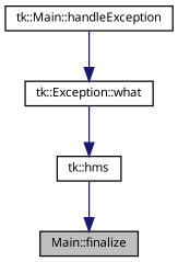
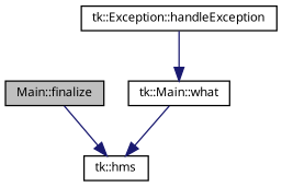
  digraph {
    rankdir=TB
    node [color=black fontname="sans-serif" fontsize=9 shape=record]
    edge [color=midnightblue fontname="sans-serif" fontsize=9 labelfontname="sans-serif" labelfontsize=9 style=solid]
    n1 [fillcolor=grey75 fontcolor=black height=0.2 label="Main::finalize" style=filled width=0.4]
    n2 [height=0.2 label="tk::hms" width=0.4]
-   n3 [height=0.2 label="tk::Main::handleException" width=0.4]
-   n4 [height=0.2 label="tk::Exception::what" width=0.4]
-   n2 -> n1
+   n3 [height=0.2 label="tk::Exception::handleException" width=0.4]
+   n4 [height=0.2 label="tk::Main::what" width=0.4]
+   n1 -> n2
    n3 -> n4
    n4 -> n2
  }
